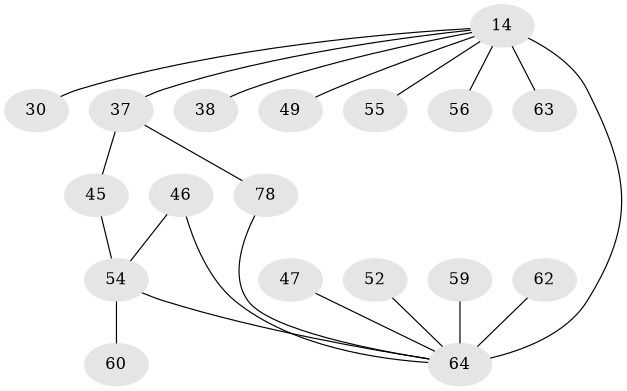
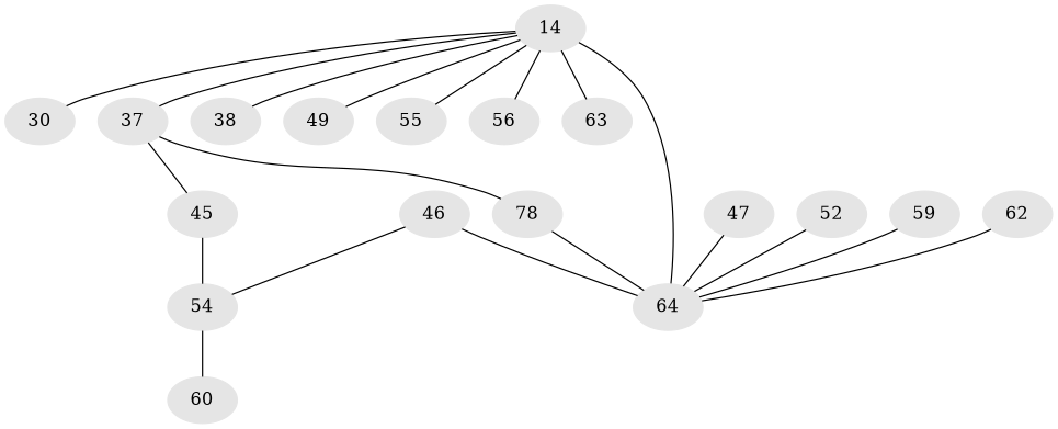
  graph {
    node [color=gray90 style=filled]
    14 [super="+13+12"]
    30
    37 [super="+31+8"]
    38
    49
    55 [super="+48"]
    56
    63 [super="+61"]
    64 [super="+10+57+15+27+28+36"]
    45 [super="+26"]
    n11 [label=78 super="+20+51"]
    54 [super="+53"]
    60
    46 [super="+32"]
    47 [super="+44"]
    52
    59 [super="+41"]
    62 [super="+43"]
    14 -- 30
    14 -- 37 [weight=2]
    14 -- 38
    14 -- 49
    14 -- 55
    14 -- 56
    14 -- 63
    14 -- 64 [weight=6]
    37 -- 45
    37 -- n11 [weight=2]
    45 -- 54 [weight=2]
    n11 -- 64
-   54 -- 64 [weight=2]
    54 -- 60
    46 -- 64 [weight=2]
    46 -- 54
    47 -- 64
    52 -- 64
    59 -- 64
    62 -- 64
  }
